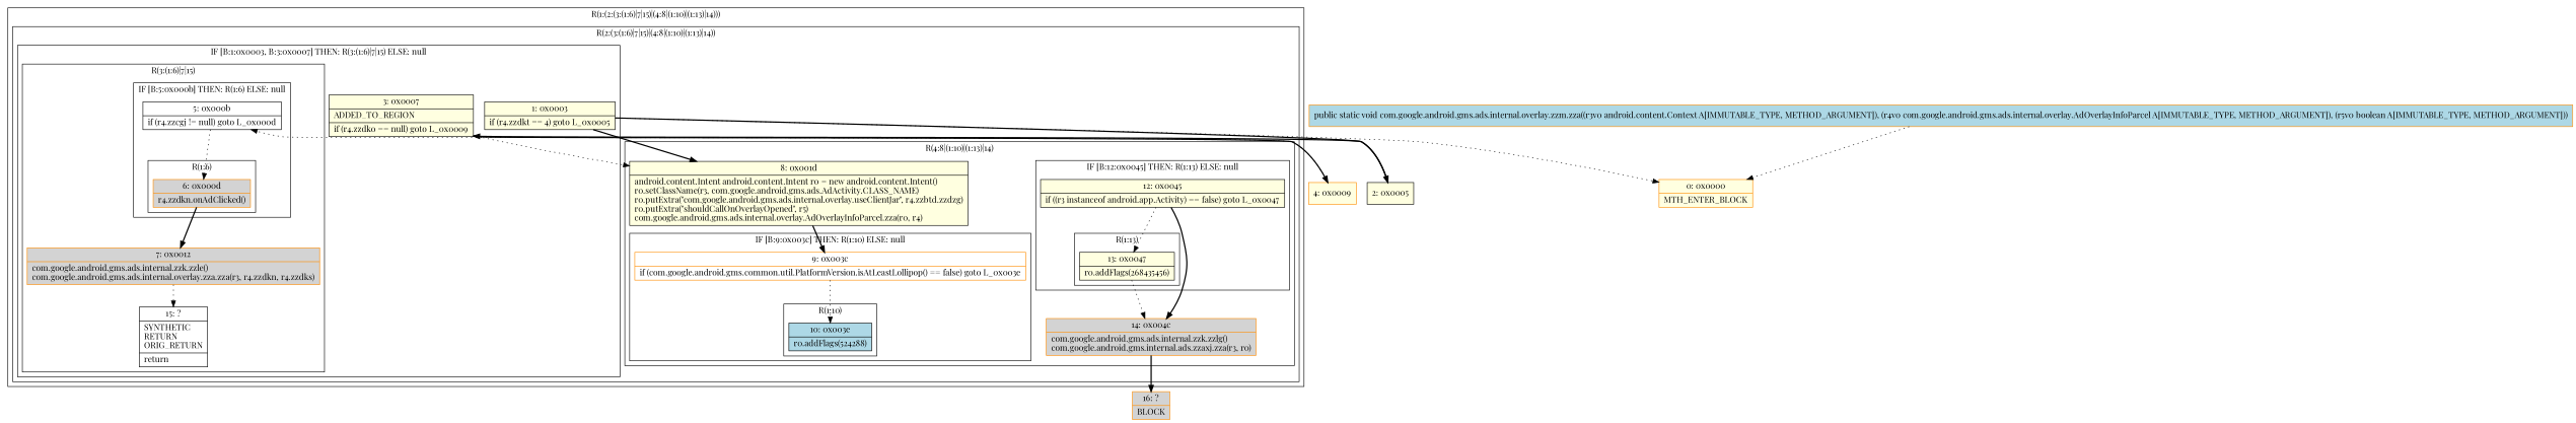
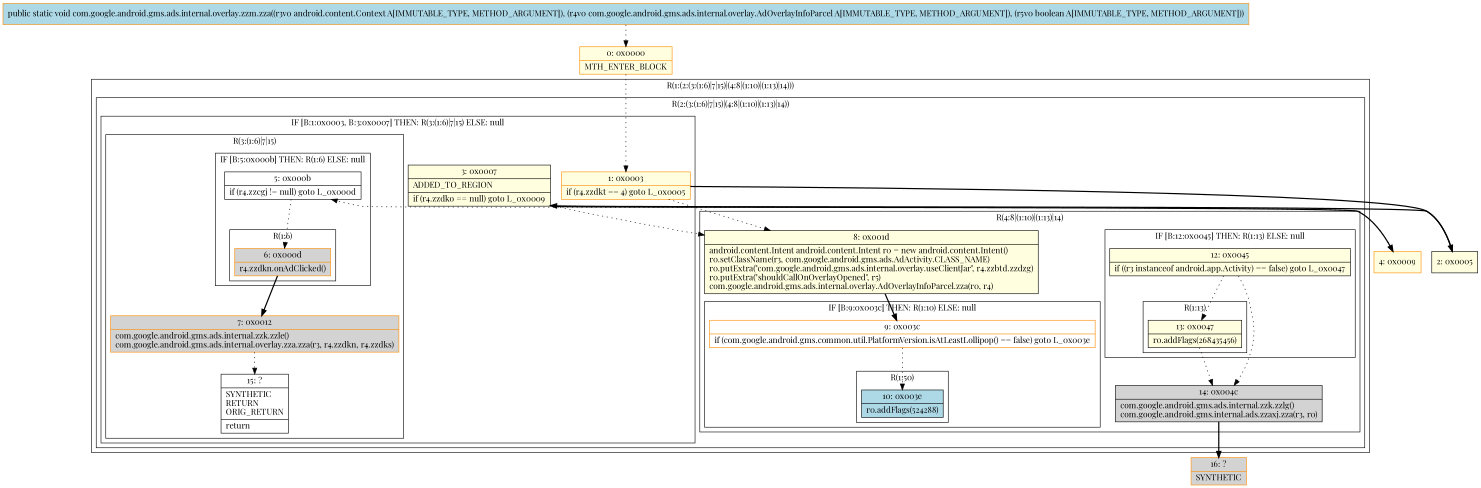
  digraph {
    fontname="Playfair Display"
    node [color=black fillcolor=lightyellow fontname="Playfair Display" shape=record style=filled]
    edge [fontname="Playfair Display" style=dotted]
    n1 [color=darkorange fillcolor=lightgrey label="{6\:\ 0x000d|r4.zzdkn.onAdClicked()\l}"]
    n2 [fillcolor=white label="{5\:\ 0x000b|if (r4.zzcgj != null) goto L_0x000d\l}"]
    n3 [color=darkorange fillcolor=lightgrey label="{7\:\ 0x0012|com.google.android.gms.ads.internal.zzk.zzle()\lcom.google.android.gms.ads.internal.overlay.zza.zza(r3, r4.zzdkn, r4.zzdks)\l}"]
    n4 [fillcolor=white label="{15\:\ ?|SYNTHETIC\lRETURN\lORIG_RETURN\l|return\l}"]
-   n5 [label="{1\:\ 0x0003|if (r4.zzdkt == 4) goto L_0x0005\l}"]
+   n5 [color=darkorange label="{1\:\ 0x0003|if (r4.zzdkt == 4) goto L_0x0005\l}"]
    n6 [label="{3\:\ 0x0007|ADDED_TO_REGION\l|if (r4.zzdko == null) goto L_0x0009\l}"]
    n7 [fillcolor=lightblue label="{10\:\ 0x003e|r0.addFlags(524288)\l}"]
    n8 [color=darkorange fillcolor=white label="{9\:\ 0x003c|if (com.google.android.gms.common.util.PlatformVersion.isAtLeastLollipop() == false) goto L_0x003e\l}"]
    n9 [label="{13\:\ 0x0047|r0.addFlags(268435456)\l}"]
    n10 [label="{12\:\ 0x0045|if ((r3 instanceof android.app.Activity) == false) goto L_0x0047\l}"]
    n11 [label="{8\:\ 0x001d|android.content.Intent android.content.Intent r0 = new android.content.Intent()\lr0.setClassName(r3, com.google.android.gms.ads.AdActivity.CLASS_NAME)\lr0.putExtra(\"com.google.android.gms.ads.internal.overlay.useClientJar\", r4.zzbtd.zzdzg)\lr0.putExtra(\"shouldCallOnOverlayOpened\", r5)\lcom.google.android.gms.ads.internal.overlay.AdOverlayInfoParcel.zza(r0, r4)\l}"]
-   n12 [color=darkorange fillcolor=lightgrey label="{14\:\ 0x004c|com.google.android.gms.ads.internal.zzk.zzlg()\lcom.google.android.gms.internal.ads.zzaxj.zza(r3, r0)\l}"]
+   n12 [fillcolor=lightgrey label="{14\:\ 0x004c|com.google.android.gms.ads.internal.zzk.zzlg()\lcom.google.android.gms.internal.ads.zzaxj.zza(r3, r0)\l}"]
    n13 [label="{2\:\ 0x0005}"]
    n14 [color=darkorange label="{4\:\ 0x0009}"]
-   n15 [color=darkorange fillcolor=lightgrey label="{16\:\ ?|BLOCK\l}"]
+   n15 [color=darkorange fillcolor=lightgrey label="{16\:\ ?|SYNTHETIC\l}"]
    n16 [color=darkorange label="{0\:\ 0x0000|MTH_ENTER_BLOCK\l}"]
    n17 [color=darkorange fillcolor=lightblue label="{public static void com.google.android.gms.ads.internal.overlay.zzm.zza((r3v0 android.content.Context A[IMMUTABLE_TYPE, METHOD_ARGUMENT]), (r4v0 com.google.android.gms.ads.internal.overlay.AdOverlayInfoParcel A[IMMUTABLE_TYPE, METHOD_ARGUMENT]), (r5v0 boolean A[IMMUTABLE_TYPE, METHOD_ARGUMENT])) }"]
    subgraph cluster_1 {
      label="R(1:(2:(3:(1:6)|7|15)|(4:8|(1:10)|(1:13)|14)))"
      subgraph cluster_2 {
        label="R(2:(3:(1:6)|7|15)|(4:8|(1:10)|(1:13)|14))"
        subgraph cluster_3 {
          label="IF [B:1:0x0003, B:3:0x0007] THEN: R(3:(1:6)|7|15) ELSE: null"
          n5
          n6
          subgraph cluster_4 {
            label="R(3:(1:6)|7|15)"
            n3
            n4
            subgraph cluster_5 {
              label="IF [B:5:0x000b] THEN: R(1:6) ELSE: null"
              n2
              subgraph cluster_6 {
                label="R(1:6)"
                n1
              }
            }
          }
        }
        subgraph cluster_7 {
          label="R(4:8|(1:10)|(1:13)|14)"
          n11
          n12
          subgraph cluster_8 {
            label="IF [B:9:0x003c] THEN: R(1:10) ELSE: null"
            n8
            subgraph cluster_9 {
-             label="R(1:10)"
+             label="R(1:50)"
              n7
            }
          }
          subgraph cluster_10 {
            label="IF [B:12:0x0045] THEN: R(1:13) ELSE: null"
            n10
            subgraph cluster_11 {
              label="R(1:13)"
              n9
            }
          }
        }
      }
    }
    n1 -> n3 [style=bold]
    n2 -> n1
    n3 -> n4
-   n5 -> n11 [style=bold]
+   n5 -> n11
    n5 -> n13 [style=bold]
    n6 -> n11
    n6 -> n14 [style=bold]
    n8 -> n7
    n9 -> n12
    n10 -> n9
-   n10 -> n12 [style=bold]
+   n10 -> n12
    n11 -> n8 [style=bold]
    n12 -> n15 [style=bold]
    n13 -> n6 [style=bold]
    n14 -> n2
-   n5 -> n16
+   n16 -> n5
    n17 -> n16
  }
